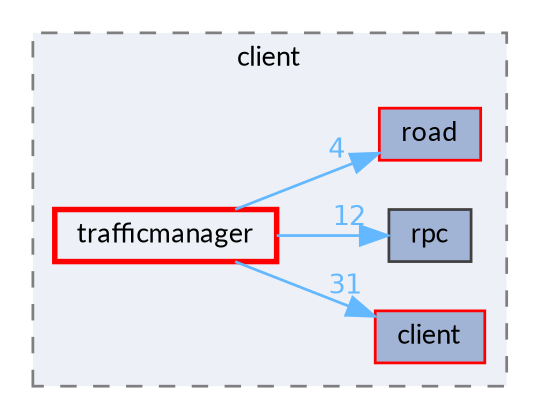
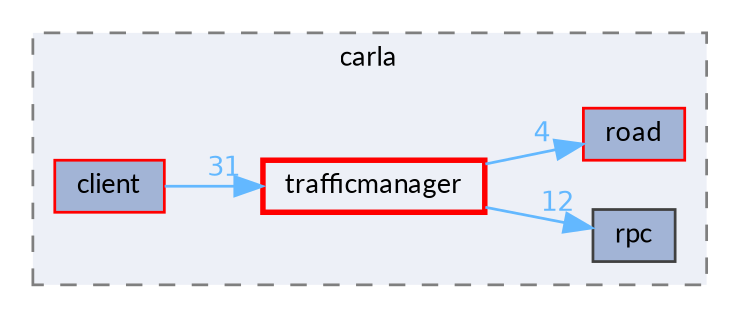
  digraph {
    compound=true
    fontname=Lato
    rankdir=LR
    node [color=red fillcolor="#a2b4d6" fontname=Lato fontsize=10 shape=box style=filled]
    edge [color=steelblue1 fontcolor=steelblue1 fontname=Lato fontsize=10 labeldistance=1.5 labelfontname=Helvetica labelfontsize=10]
    n1 [height=0.2 label=client width=0.4]
    n2 [color=grey25 height=0.2 label=rpc width=0.4]
    n3 [height=0.2 label=road width=0.4]
    n4 [fillcolor="#edf0f7" height=0.2 label=trafficmanager style="filled,bold" width=0.4]
    subgraph cluster_1 {
      bgcolor="#edf0f7"
      fontsize=10
-     label=client
+     label=carla
      pencolor=grey50
      style="filled,dashed"
      n1
      n2
      n3
      n4
    }
-   n4 -> n1 [headlabel=31]
+   n1 -> n4 [headlabel=31]
    n4 -> n2 [headlabel=12]
    n4 -> n3 [headlabel=4]
  }
